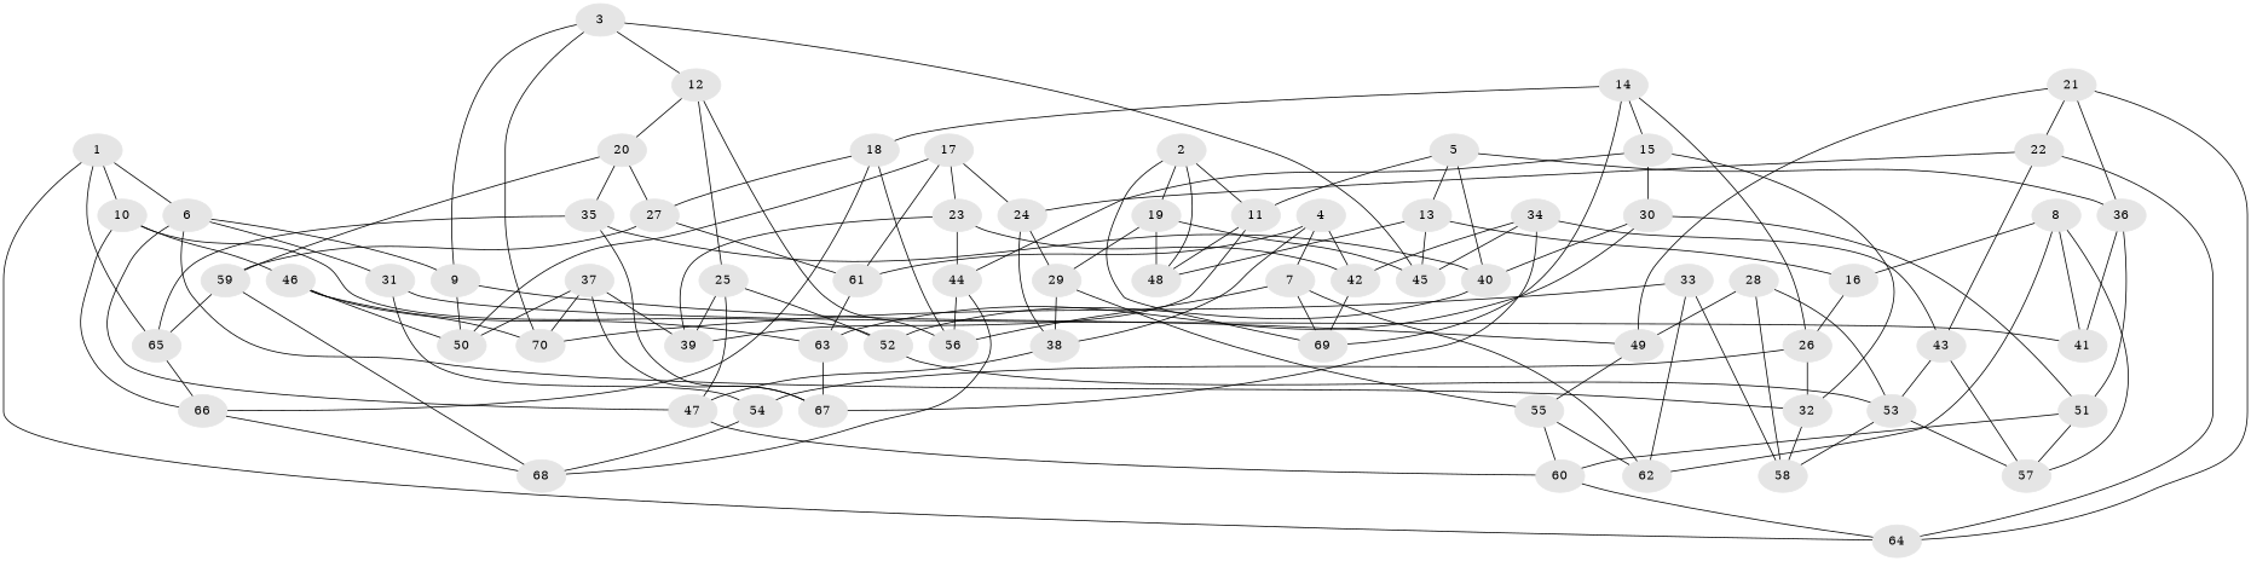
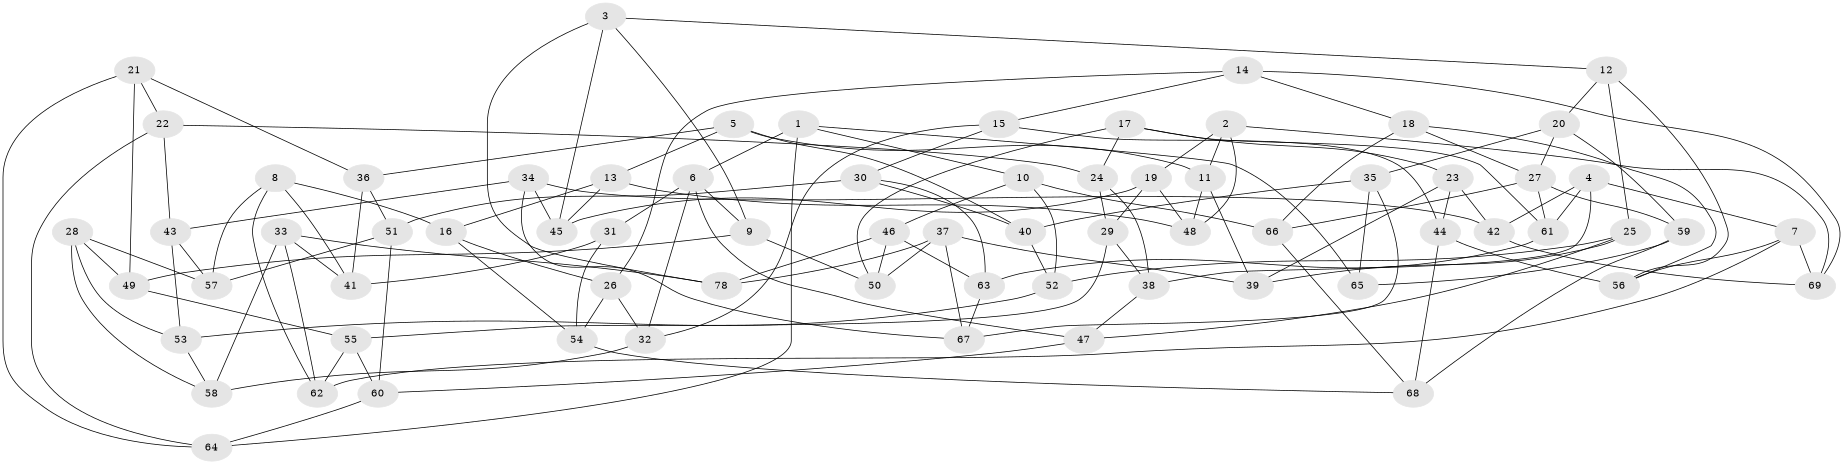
  graph {
    node [color=gray90 style=filled]
    1
    6
    10
    64
    65
    9
    31
    32
    47
    46
    52
    66
    2
    11
    19
    48
    69
    39
    45
    29
    3
    12
-   70
+   70 [label=78]
    49
    50
    56
    20
    25
    4
    7
    38
    42
    61
    62
    63
    5
    13
    36
    40
    16
    41
    51
    54
    58
    8
    57
    26
    55
    53
    68
    27
    35
    59
    14
    15
    18
    30
    44
    17
    23
    24
    67
    21
    22
    43
    60
    28
    33
    34
    37
    1 -- 6
    1 -- 10
    1 -- 64
    1 -- 65
    6 -- 9
    6 -- 31
    6 -- 32
    6 -- 47
    10 -- 46
    10 -- 52
    10 -- 66
-   65 -- 66
+   27 -- 66
    9 -- 49
    9 -- 50
    31 -- 41
    31 -- 54
    32 -- 58
    47 -- 60
    46 -- 70
    46 -- 50
    46 -- 63
    52 -- 53
    66 -- 68
    2 -- 11
    2 -- 19
    2 -- 48
    2 -- 69
    11 -- 48
    11 -- 39
    19 -- 48
    19 -- 45
    19 -- 29
    29 -- 38
    29 -- 55
    3 -- 9
    3 -- 45
    3 -- 12
    3 -- 70
    12 -- 56
    12 -- 20
    12 -- 25
    49 -- 55
    20 -- 27
    20 -- 35
    20 -- 59
    25 -- 47
    25 -- 52
    25 -- 39
    4 -- 7
    4 -- 38
    4 -- 42
    4 -- 61
    7 -- 69
    7 -- 56
    7 -- 62
    38 -- 47
    42 -- 69
    61 -- 63
    63 -- 67
    5 -- 11
    5 -- 13
    5 -- 36
    5 -- 40
    13 -- 48
    13 -- 45
    13 -- 16
    36 -- 41
    36 -- 51
    40 -- 52
+   16 -- 54
    16 -- 26
    51 -- 57
    51 -- 60
    54 -- 68
    8 -- 62
    8 -- 16
    8 -- 41
    8 -- 57
    26 -- 32
    26 -- 54
    55 -- 62
    55 -- 60
    53 -- 58
    27 -- 61
    27 -- 59
    35 -- 65
    35 -- 40
    35 -- 67
    59 -- 65
    59 -- 68
    14 -- 69
    14 -- 26
    14 -- 15
    14 -- 18
    15 -- 32
    15 -- 30
    15 -- 44
    18 -- 66
    18 -- 56
    18 -- 27
    30 -- 63
    30 -- 40
    30 -- 51
    44 -- 56
    44 -- 68
    17 -- 50
    17 -- 61
    17 -- 23
    17 -- 24
    23 -- 39
    23 -- 42
    23 -- 44
    24 -- 29
    24 -- 38
    21 -- 64
    21 -- 49
    21 -- 36
    21 -- 22
    22 -- 64
    22 -- 24
    22 -- 43
    43 -- 57
    43 -- 53
    60 -- 64
    28 -- 49
    28 -- 58
-   53 -- 57
+   28 -- 57
    28 -- 53
    33 -- 70
    33 -- 62
+   33 -- 41
    33 -- 58
    34 -- 45
    34 -- 42
    34 -- 67
    34 -- 43
    37 -- 39
    37 -- 70
    37 -- 50
    37 -- 67
  }
